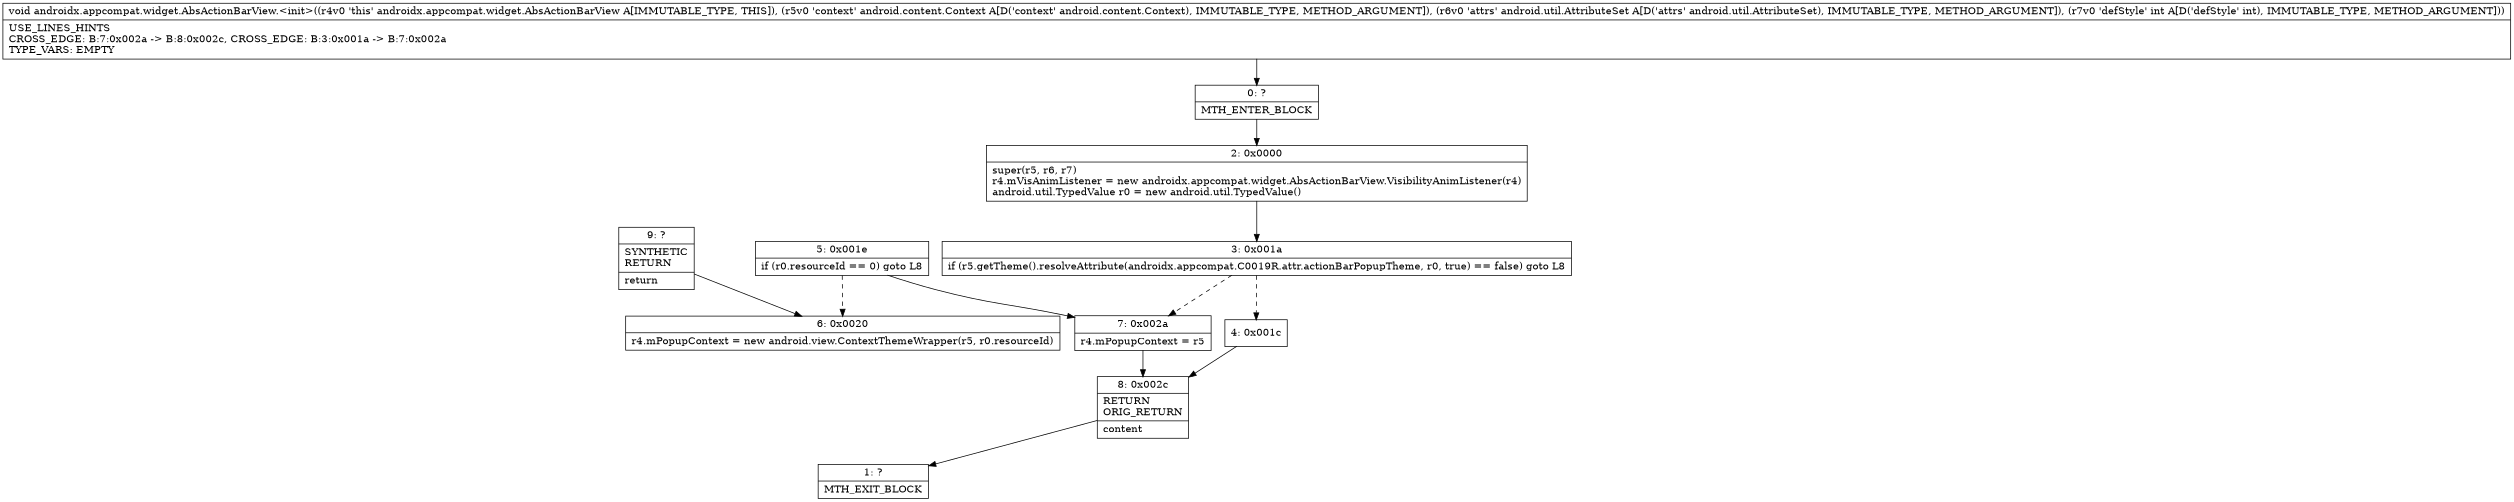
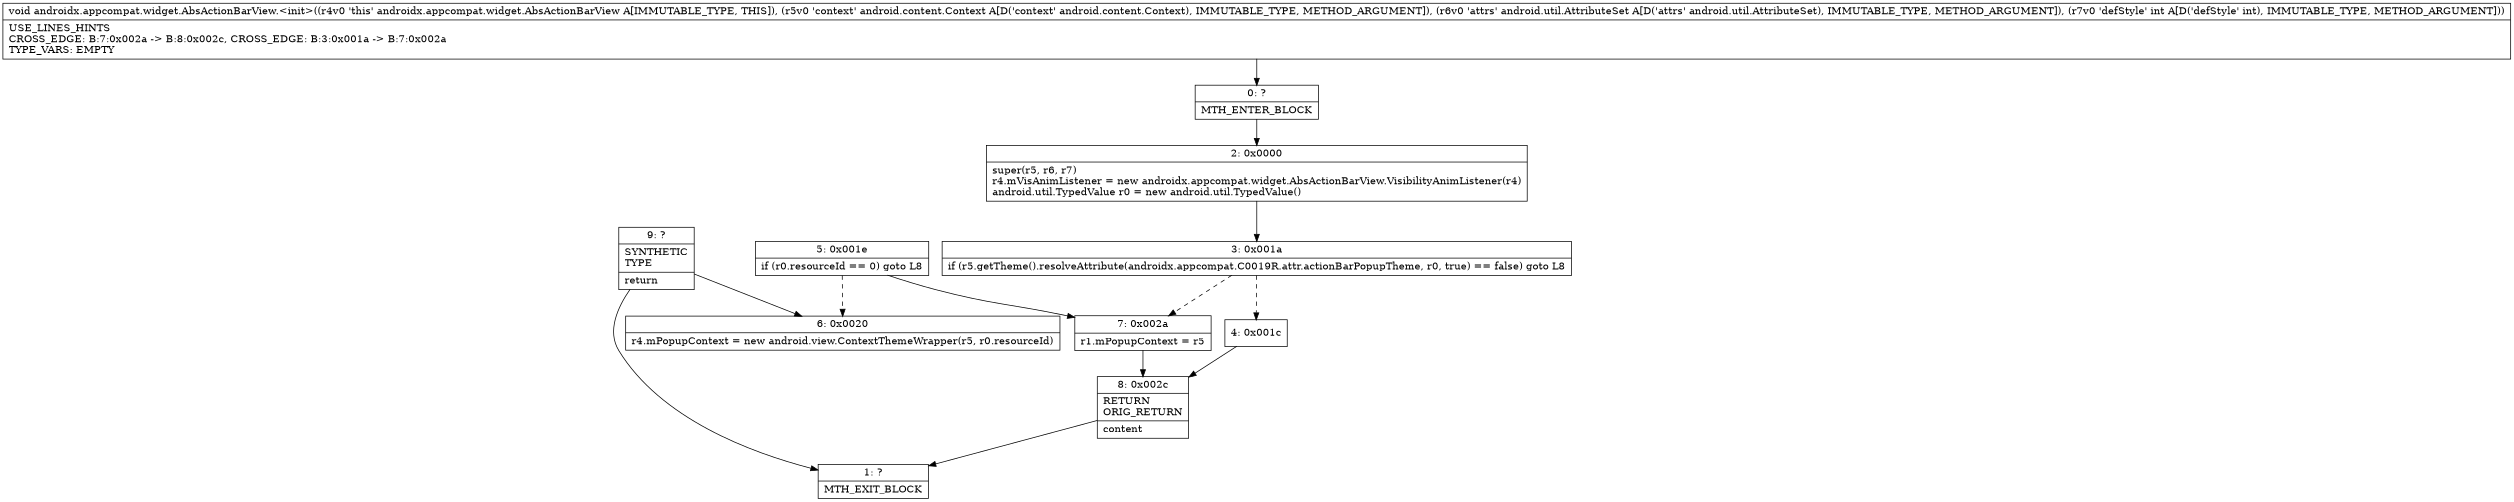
  digraph {
    node [shape=record]
    n1 [label="{0\:\ ?|MTH_ENTER_BLOCK\l}"]
    n2 [label="{2\:\ 0x0000|super(r5, r6, r7)\lr4.mVisAnimListener = new androidx.appcompat.widget.AbsActionBarView.VisibilityAnimListener(r4)\landroid.util.TypedValue r0 = new android.util.TypedValue()\l}"]
    n3 [label="{3\:\ 0x001a|if (r5.getTheme().resolveAttribute(androidx.appcompat.C0019R.attr.actionBarPopupTheme, r0, true) == false) goto L8\l}"]
    n4 [label="{4\:\ 0x001c}"]
-   n5 [label="{7\:\ 0x002a|r4.mPopupContext = r5\l}"]
+   n5 [label="{7\:\ 0x002a|r1.mPopupContext = r5\l}"]
    n6 [label="{8\:\ 0x002c|RETURN\lORIG_RETURN\l|content\l}"]
    n7 [label="{5\:\ 0x001e|if (r0.resourceId == 0) goto L8\l}"]
    n8 [label="{6\:\ 0x0020|r4.mPopupContext = new android.view.ContextThemeWrapper(r5, r0.resourceId)\l}"]
-   n9 [label="{9\:\ ?|SYNTHETIC\lRETURN\l|return\l}"]
+   n9 [label="{9\:\ ?|SYNTHETIC\lTYPE\l|return\l}"]
    n10 [label="{1\:\ ?|MTH_EXIT_BLOCK\l}"]
    n11 [label="{void androidx.appcompat.widget.AbsActionBarView.\<init\>((r4v0 'this' androidx.appcompat.widget.AbsActionBarView A[IMMUTABLE_TYPE, THIS]), (r5v0 'context' android.content.Context A[D('context' android.content.Context), IMMUTABLE_TYPE, METHOD_ARGUMENT]), (r6v0 'attrs' android.util.AttributeSet A[D('attrs' android.util.AttributeSet), IMMUTABLE_TYPE, METHOD_ARGUMENT]), (r7v0 'defStyle' int A[D('defStyle' int), IMMUTABLE_TYPE, METHOD_ARGUMENT]))  | USE_LINES_HINTS\lCROSS_EDGE: B:7:0x002a \-\> B:8:0x002c, CROSS_EDGE: B:3:0x001a \-\> B:7:0x002a\lTYPE_VARS: EMPTY\l}"]
    n1 -> n2
    n2 -> n3
    n3 -> n4 [style=dashed]
    n3 -> n5 [style=dashed]
    n4 -> n6
    n5 -> n6
    n6 -> n10
    n7 -> n5
    n7 -> n8 [style=dashed]
    n9 -> n8
+   n9 -> n10
    n11 -> n1
  }
